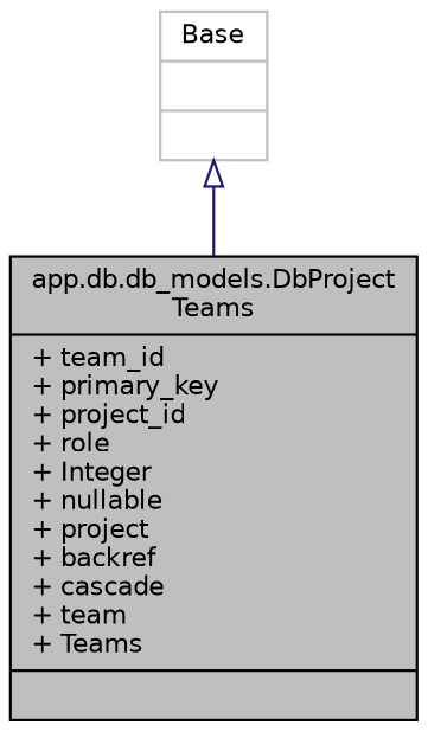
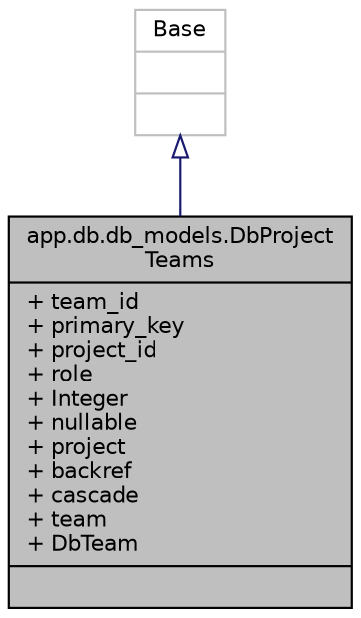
  digraph {
    node [fontname=Helvetica fontsize=10 shape=record style=filled]
-   n1 [color=black fillcolor=grey75 fontcolor=black height=0.2 label="{app.db.db_models.DbProject\lTeams\n|+ team_id\l+ primary_key\l+ project_id\l+ role\l+ Integer\l+ nullable\l+ project\l+ backref\l+ cascade\l+ team\l+ Teams\l|}" width=0.4]
+   n1 [color=black fillcolor=grey75 fontcolor=black height=0.2 label="{app.db.db_models.DbProject\lTeams\n|+ team_id\l+ primary_key\l+ project_id\l+ role\l+ Integer\l+ nullable\l+ project\l+ backref\l+ cascade\l+ team\l+ DbTeam\l|}" width=0.4]
    n2 [color=grey75 fillcolor=white height=0.2 label="{Base\n||}" width=0.4]
    n2 -> n1 [arrowtail=onormal color=midnightblue dir=back fontname=Helvetica fontsize=10 labelfontname=Helvetica labelfontsize=10 style=solid]
  }
